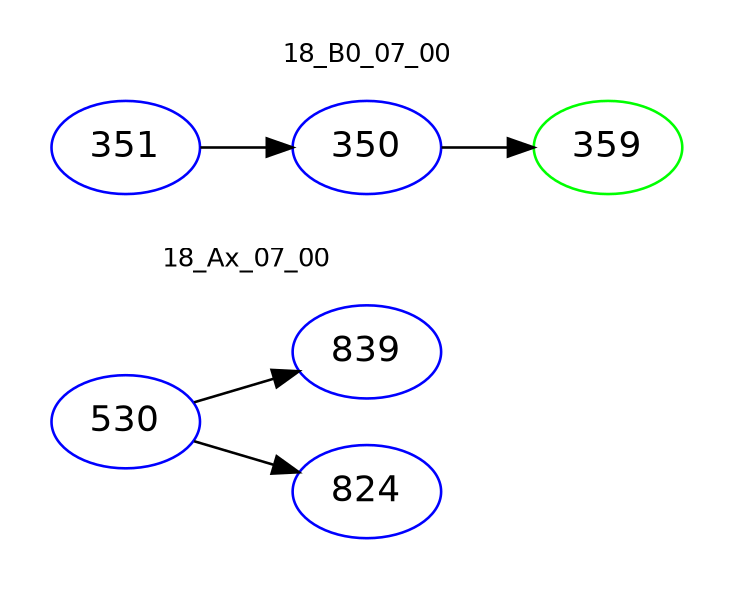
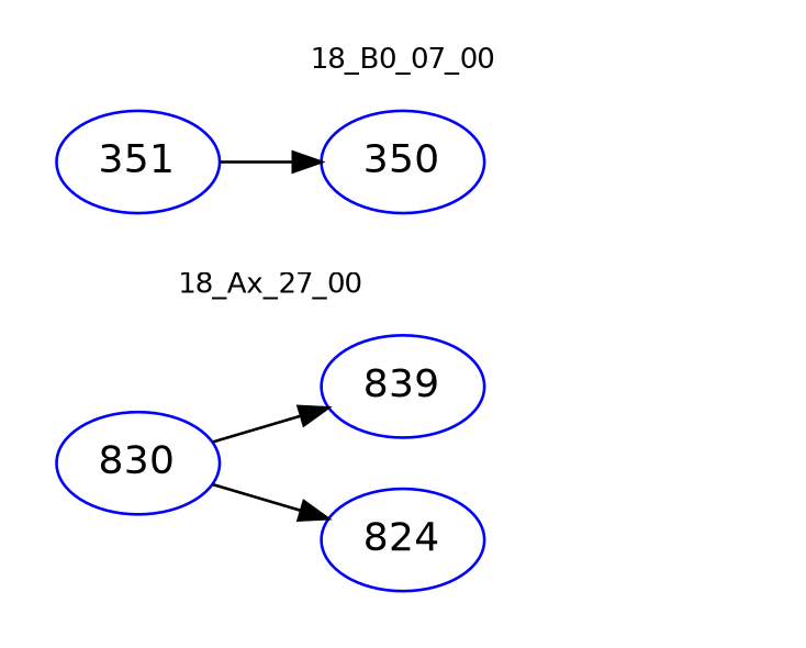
  digraph {
    fontname="DejaVu Sans"
    rankdir=LR
    node [color=blue fontname="DejaVu Sans"]
    edge [color=black fontname="DejaVu Sans"]
-   n1 [label=530]
+   n1 [label=830]
    n2 [label=824]
    n3 [label=839]
    n4 [label=350]
    n5 [label=351]
-   n6 [color=green label=359]
    subgraph cluster_1 {
      color=white
      fontsize=10
-     label="18_Ax_07_00"
+     label="18_Ax_27_00"
      n1
      n2
      n3
    }
    subgraph cluster_2 {
      color=white
      fontsize=10
      label="18_B0_07_00"
      n4
      n5
-     n6
    }
    n1 -> n2
    n1 -> n3
-   n4 -> n6
    n5 -> n4
  }
